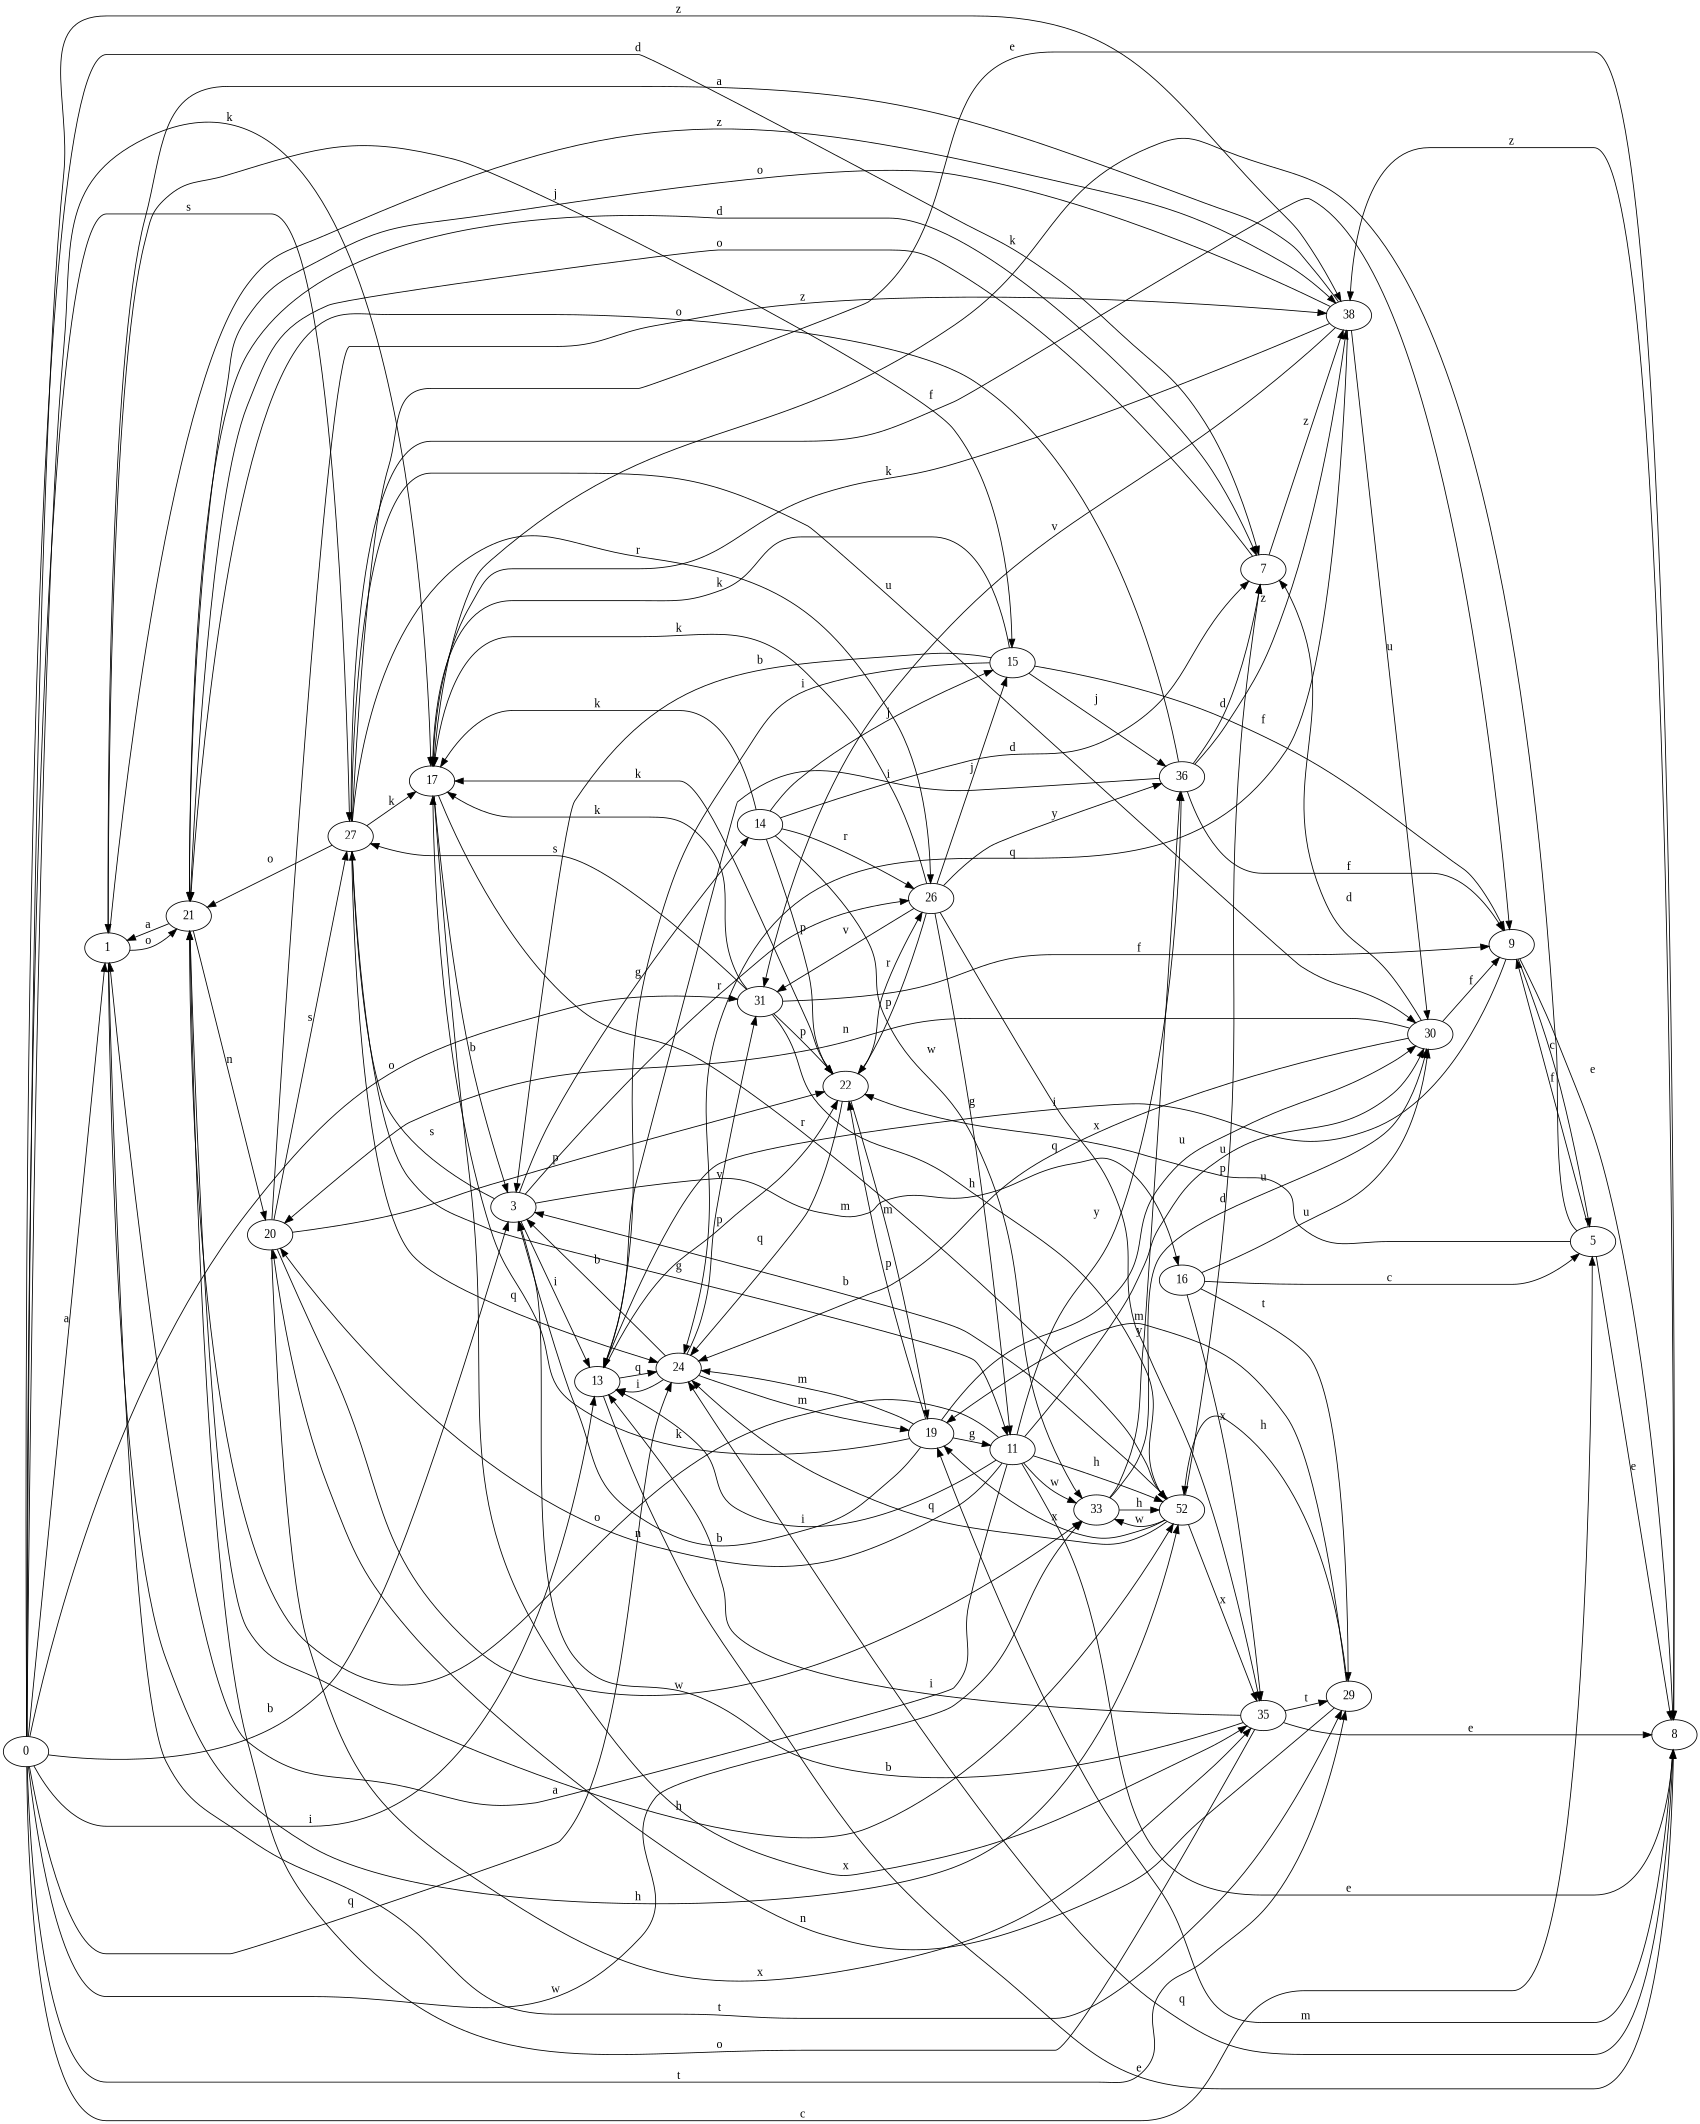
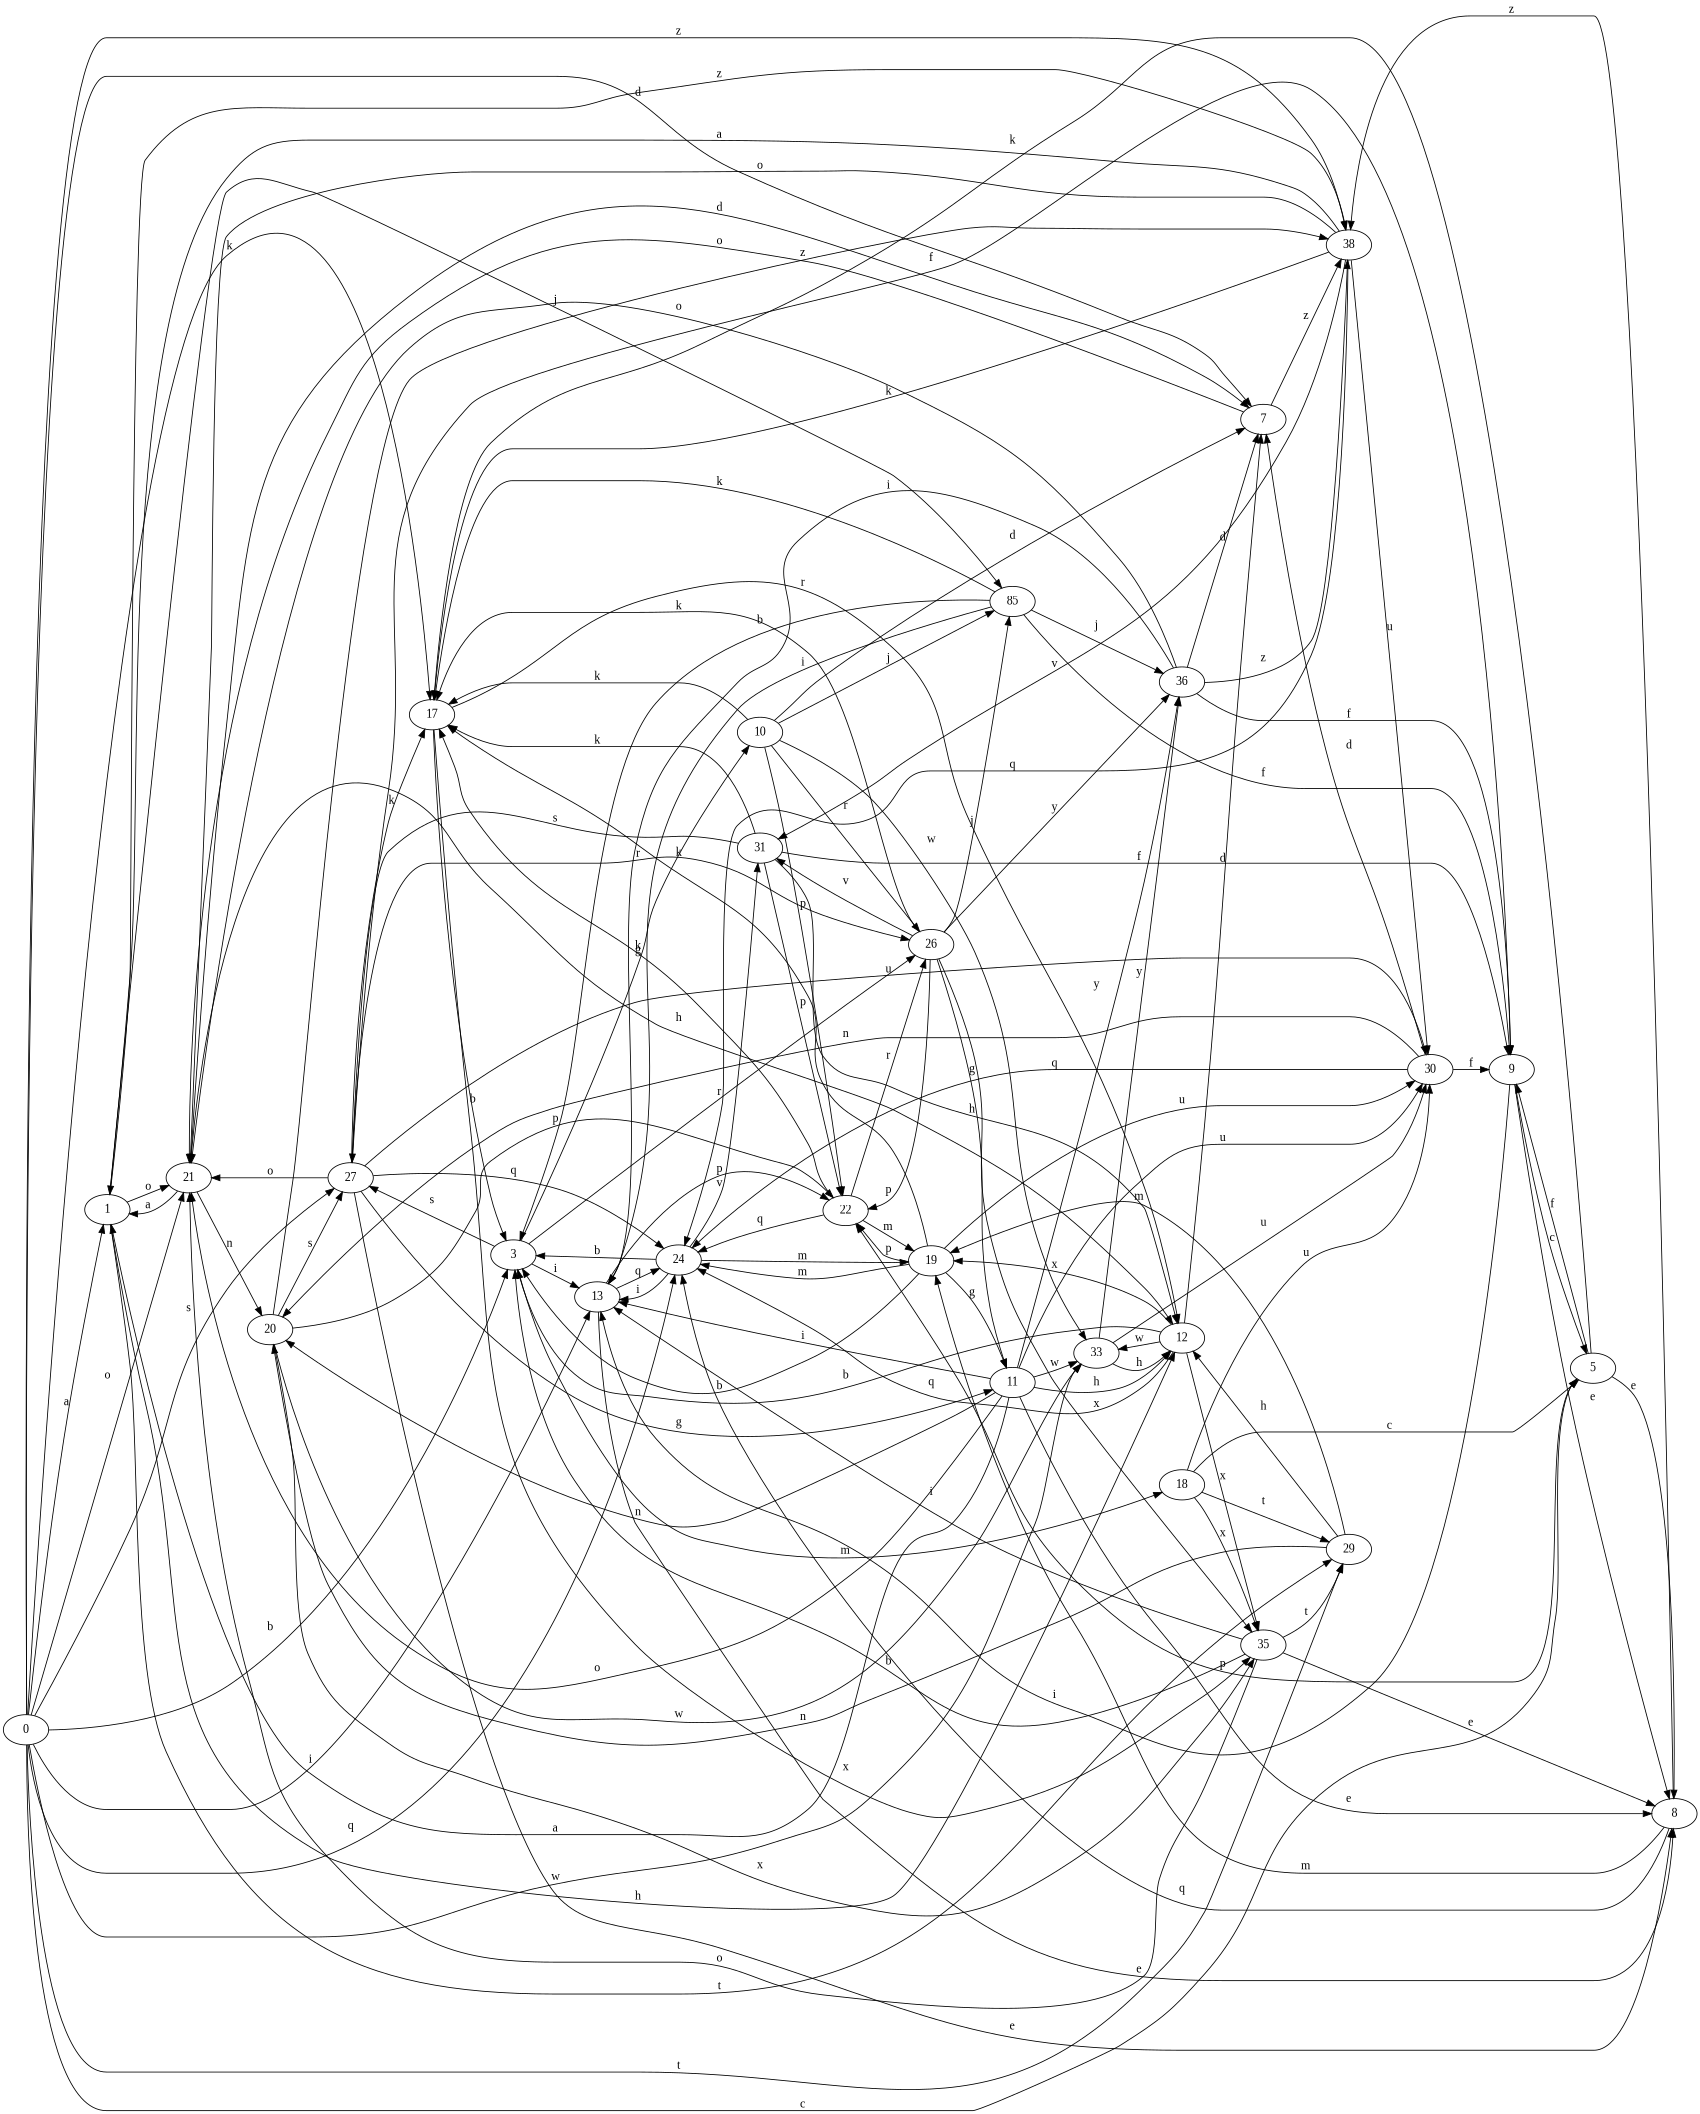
  strict digraph {
    fontname="Liberation Serif"
    rankdir=LR
    node [fontname="Liberation Serif"]
    edge [fontname="Liberation Serif"]
    0
    1
    3
    5
    7
    13
    17
    21
    24
    27
    29
    33
    38
-   12 [label=52]
-   15
-   18 [label=16]
-   10 [label=14]
+   12
+   15 [label=85]
+   18
+   10
    26
    8
    9
    22
    35
    30
    20
    19
    31
    11
    36
    0 -> 1 [label=a]
    0 -> 3 [label=b]
    0 -> 5 [label=c]
    0 -> 7 [label=d]
    0 -> 13 [label=i]
    0 -> 17 [label=k]
-   0 -> 31 [label=o]
+   0 -> 21 [label=o]
    0 -> 24 [label=q]
    0 -> 27 [label=s]
    0 -> 29 [label=t]
    0 -> 33 [label=w]
    0 -> 38 [label=z]
    1 -> 21 [label=o]
    1 -> 29 [label=t]
    1 -> 38 [label=z]
    1 -> 12 [label=h]
    1 -> 15 [label=j]
    3 -> 13 [label=i]
    3 -> 27 [label=s]
    3 -> 18 [label=m]
    3 -> 10 [label=g]
    3 -> 26 [label=r]
    5 -> 17 [label=k]
    5 -> 8 [label=e]
    5 -> 9 [label=f]
    5 -> 22 [label=p]
    7 -> 21 [label=o]
    7 -> 38 [label=z]
    13 -> 24 [label=q]
    13 -> 8 [label=e]
    13 -> 22 [label=p]
    17 -> 3 [label=b]
    17 -> 12 [label=r]
    17 -> 35 [label=x]
    21 -> 1 [label=a]
    21 -> 7 [label=d]
    21 -> 12 [label=h]
    21 -> 20 [label=n]
    24 -> 3 [label=b]
    24 -> 13 [label=i]
    24 -> 19 [label=m]
    24 -> 31 [label=v]
    27 -> 17 [label=k]
    27 -> 21 [label=o]
    27 -> 24 [label=q]
    27 -> 26 [label=r]
    27 -> 8 [label=e]
    27 -> 9 [label=f]
    27 -> 30 [label=u]
    27 -> 11 [label=g]
    29 -> 12 [label=h]
    29 -> 20 [label=n]
    29 -> 19 [label=m]
    33 -> 12 [label=h]
    33 -> 30 [label=u]
    33 -> 36 [label=y]
    38 -> 1 [label=a]
    38 -> 17 [label=k]
    38 -> 21 [label=o]
    38 -> 24 [label=q]
    38 -> 30 [label=u]
    38 -> 31 [label=v]
    12 -> 3 [label=b]
    12 -> 7 [label=d]
    12 -> 24 [label=q]
    12 -> 33 [label=w]
    12 -> 35 [label=x]
    12 -> 19 [label=x]
    15 -> 3 [label=b]
    15 -> 13 [label=i]
    15 -> 17 [label=k]
    15 -> 9 [label=f]
    15 -> 36 [label=j]
    18 -> 5 [label=c]
    18 -> 29 [label=t]
    18 -> 35 [label=x]
    18 -> 30 [label=u]
    10 -> 7 [label=d]
    10 -> 17 [label=k]
    10 -> 33 [label=w]
    10 -> 15 [label=j]
    10 -> 26 [label=r]
    10 -> 22 [label=p]
    26 -> 17 [label=k]
    26 -> 15 [label=j]
    26 -> 22 [label=p]
    26 -> 35 [label=x]
    26 -> 31 [label=v]
    26 -> 11 [label=g]
    26 -> 36 [label=y]
    8 -> 24 [label=q]
    8 -> 38 [label=z]
    8 -> 19 [label=m]
    9 -> 5 [label=c]
    9 -> 13 [label=i]
    9 -> 8 [label=e]
    22 -> 17 [label=k]
    22 -> 24 [label=q]
    22 -> 26 [label=r]
    22 -> 19 [label=m]
    35 -> 3 [label=b]
    35 -> 13 [label=i]
    35 -> 21 [label=o]
    35 -> 29 [label=t]
    35 -> 8 [label=e]
    30 -> 7 [label=d]
    30 -> 24 [label=q]
    30 -> 9 [label=f]
    30 -> 20 [label=n]
    20 -> 27 [label=s]
    20 -> 33 [label=w]
    20 -> 38 [label=z]
    20 -> 22 [label=p]
    20 -> 35 [label=x]
    19 -> 3 [label=b]
    19 -> 17 [label=k]
    19 -> 24 [label=m]
    19 -> 22 [label=p]
    19 -> 30 [label=u]
    19 -> 11 [label=g]
    31 -> 17 [label=k]
    31 -> 27 [label=s]
    31 -> 12 [label=h]
    31 -> 9 [label=f]
    31 -> 22 [label=p]
    11 -> 1 [label=a]
    11 -> 13 [label=i]
    11 -> 21 [label=o]
    11 -> 33 [label=w]
    11 -> 12 [label=h]
    11 -> 8 [label=e]
    11 -> 30 [label=u]
    11 -> 20 [label=n]
    11 -> 36 [label=y]
    36 -> 7 [label=d]
    36 -> 13 [label=i]
    36 -> 21 [label=o]
    36 -> 38 [label=z]
    36 -> 9 [label=f]
  }
